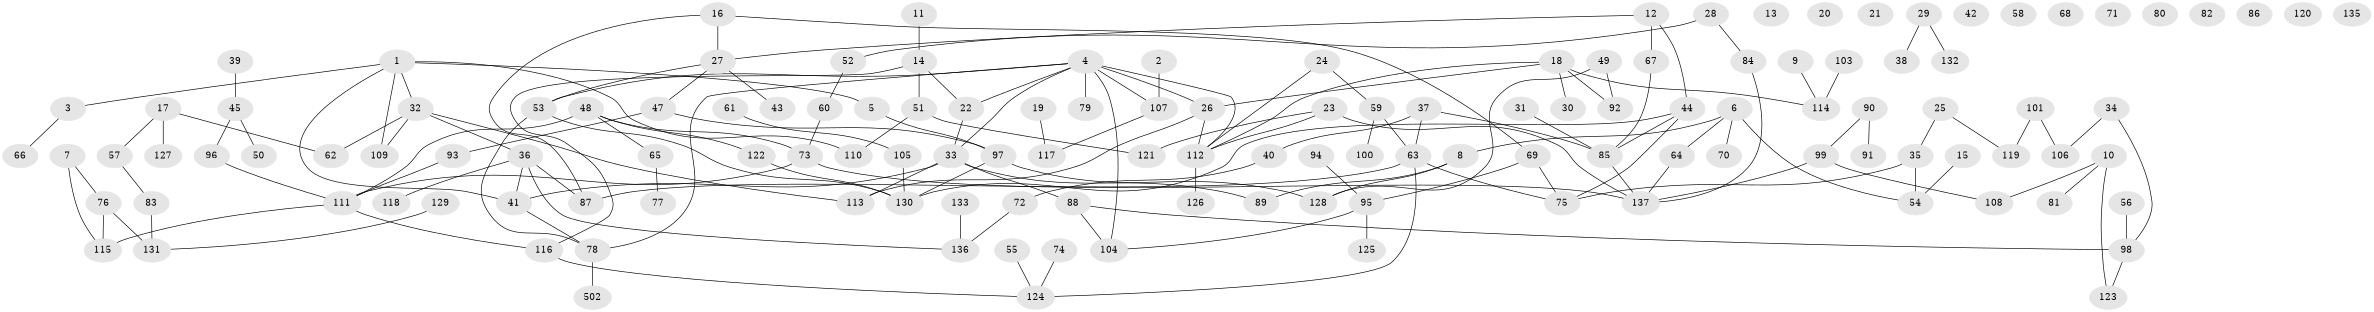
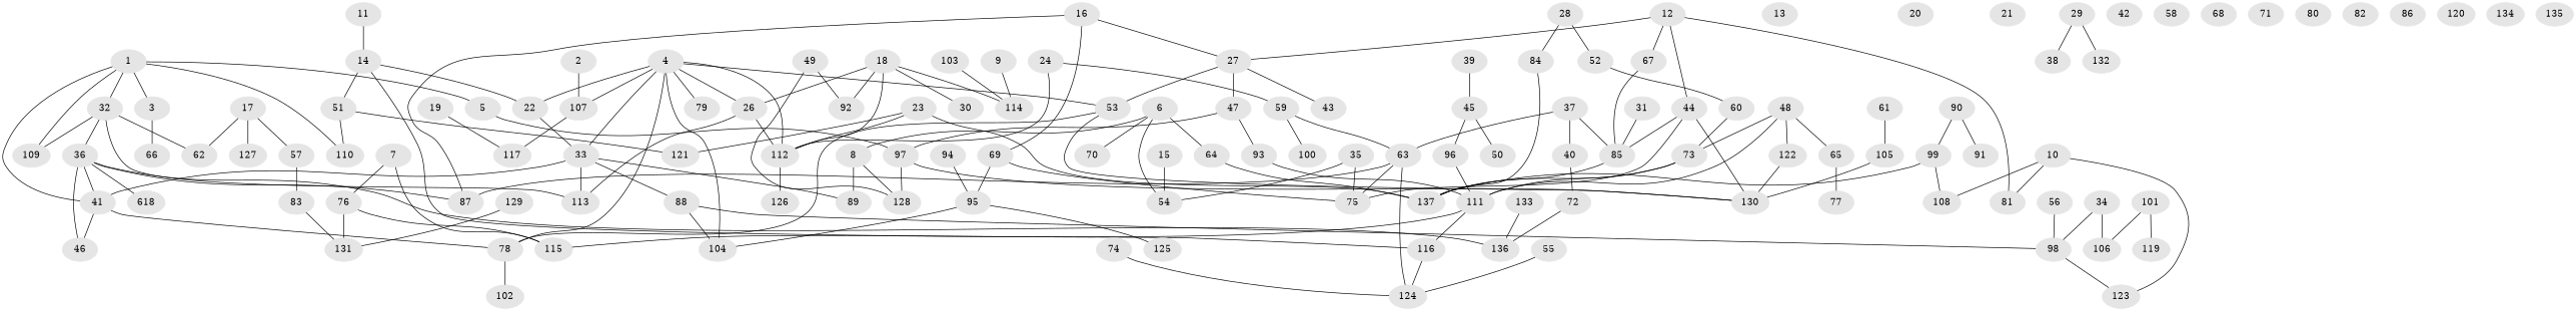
  graph {
    node [color=gray90 style=filled]
    1
    3
    5
    32
    41
    109
    110
    66
    97
    62
    113
    36
    78
+   46
    2
    107
    117
    4
    22
    26
    33
    53
    79
    104
    112
    89
    88
    130
-   102 [label=502]
+   102
    126
    128
    6
    8
    54
    64
    70
    137
    7
    76
    115
    131
    9
    114
    10
    81
    108
    123
    11
    14
    51
    116
    12
    27
    44
    67
    43
    47
    85
    75
    13
    121
    124
    15
    16
    69
    87
    95
    17
    57
    127
    83
    18
    30
    92
    19
    20
    21
    23
    24
    59
    63
    100
-   25
    35
    119
    93
    28
    52
    84
    60
    29
    38
    132
    31
-   118
+   118 [label=618]
    136
    98
    34
    106
    37
    40
    72
    39
    45
    50
    96
    42
    111
    48
    65
    73
    122
    77
    49
    55
    56
    58
    61
    105
    68
    125
    71
    74
    80
    82
    86
    90
    91
    99
    94
    101
    103
    120
    129
    133
+   134
    135
    1 -- 3
    1 -- 5
    1 -- 32
    1 -- 41
    1 -- 109
    1 -- 110
    3 -- 66
    5 -- 97
    32 -- 109
    32 -- 62
    32 -- 113
    32 -- 36
    41 -- 78
+   41 -- 46
    97 -- 130
    97 -- 128
    36 -- 41
+   36 -- 46
    36 -- 87
    36 -- 118
    36 -- 136
    78 -- 102
    2 -- 107
    107 -- 117
    4 -- 78
    4 -- 107
    4 -- 22
    4 -- 26
    4 -- 33
    4 -- 53
    4 -- 79
    4 -- 104
    4 -- 112
    22 -- 33
    26 -- 113
    26 -- 112
    33 -- 41
    33 -- 113
    33 -- 89
    33 -- 88
    53 -- 78
    53 -- 130
    112 -- 126
    88 -- 104
    88 -- 98
    6 -- 8
    6 -- 54
    6 -- 64
    6 -- 70
    8 -- 89
    8 -- 128
    64 -- 137
    7 -- 76
    7 -- 115
    76 -- 115
    76 -- 131
    9 -- 114
    10 -- 81
    10 -- 108
    10 -- 123
    11 -- 14
    14 -- 22
    14 -- 51
    14 -- 116
    51 -- 110
    51 -- 121
    116 -- 124
+   12 -- 81
    12 -- 27
    12 -- 44
    12 -- 67
    27 -- 53
    27 -- 43
    27 -- 47
    44 -- 130
    44 -- 85
    44 -- 75
    67 -- 85
    47 -- 97
    47 -- 93
    85 -- 137
    15 -- 54
    16 -- 27
    16 -- 69
    16 -- 87
    69 -- 75
    69 -- 95
    95 -- 104
    95 -- 125
    17 -- 62
    17 -- 57
    17 -- 127
    57 -- 83
    83 -- 131
    18 -- 26
    18 -- 112
    18 -- 114
    18 -- 30
    18 -- 92
    19 -- 117
    23 -- 112
    23 -- 137
    23 -- 121
    24 -- 112
    24 -- 59
    59 -- 63
    59 -- 100
    63 -- 75
    63 -- 124
    63 -- 87
-   25 -- 35
-   25 -- 119
    35 -- 54
    35 -- 75
    93 -- 111
    28 -- 52
    28 -- 84
    52 -- 60
    84 -- 137
    60 -- 73
    29 -- 38
    29 -- 132
    31 -- 85
    98 -- 123
    34 -- 98
    34 -- 106
    37 -- 85
    37 -- 63
    37 -- 40
    40 -- 72
    72 -- 136
    39 -- 45
    45 -- 50
    45 -- 96
    96 -- 111
    111 -- 115
    111 -- 116
    48 -- 111
    48 -- 65
    48 -- 73
    48 -- 122
    65 -- 77
    73 -- 137
    73 -- 111
    122 -- 130
    49 -- 128
    49 -- 92
    55 -- 124
    56 -- 98
    61 -- 105
    105 -- 130
    74 -- 124
    90 -- 91
    90 -- 99
    99 -- 137
    99 -- 108
    94 -- 95
    101 -- 119
    101 -- 106
    103 -- 114
    129 -- 131
    133 -- 136
  }
